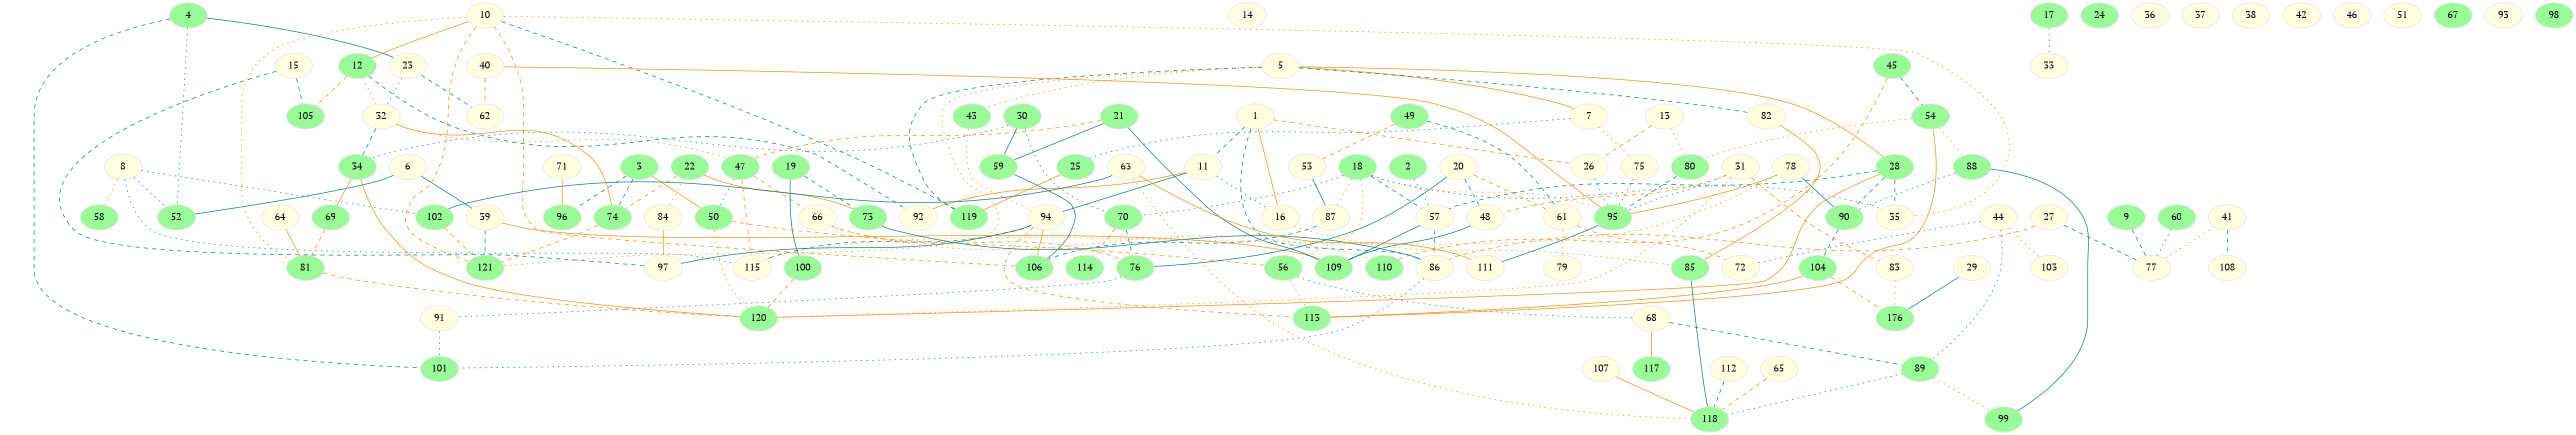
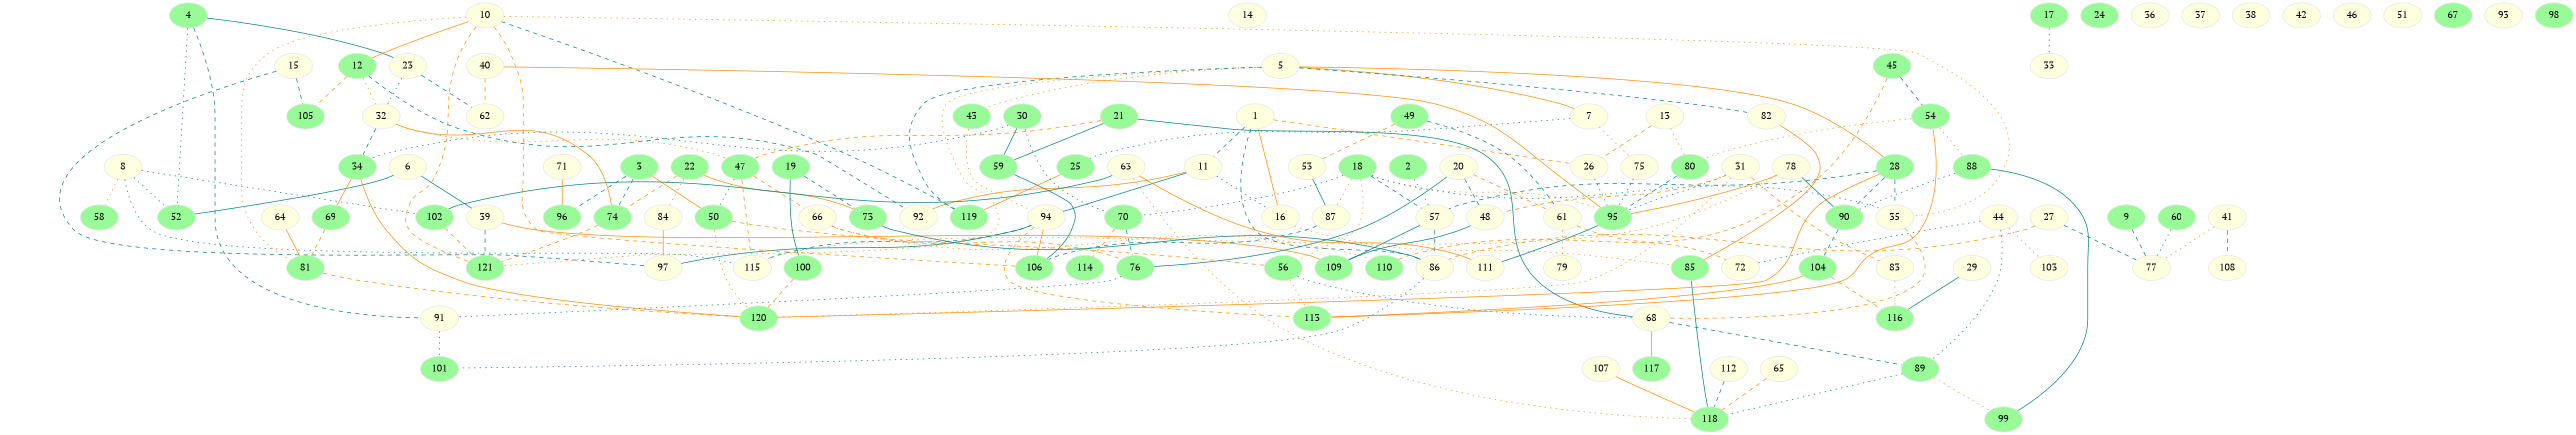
  graph {
    fontname="PT Serif"
    node [color=gray90 fillcolor=lightyellow fontname="PT Serif" style=filled]
    edge [color=darkorange fontname="PT Serif" style=dashed]
    1
    11
    16
    26
    86
    92
    94
    85 [fillcolor=palegreen]
    95 [fillcolor=palegreen]
    101 [fillcolor=palegreen]
    2 [fillcolor=palegreen]
    57
    109 [fillcolor=palegreen]
    3 [fillcolor=palegreen]
    50 [fillcolor=palegreen]
    74 [fillcolor=palegreen]
    96 [fillcolor=palegreen]
    56 [fillcolor=palegreen]
    120 [fillcolor=palegreen]
    121 [fillcolor=palegreen]
    4 [fillcolor=palegreen]
    23
    52 [fillcolor=palegreen]
    91
    32
    62
    5
    7
    28 [fillcolor=palegreen]
    43 [fillcolor=palegreen]
    82
    119 [fillcolor=palegreen]
    25 [fillcolor=palegreen]
    75
    35
    90 [fillcolor=palegreen]
    6
    39
    8
    58 [fillcolor=palegreen]
    102 [fillcolor=palegreen]
    115
    9 [fillcolor=palegreen]
    77
    10
    12 [fillcolor=palegreen]
    81 [fillcolor=palegreen]
    106 [fillcolor=palegreen]
    105 [fillcolor=palegreen]
    68
    97
    113 [fillcolor=palegreen]
    47 [fillcolor=palegreen]
    34 [fillcolor=palegreen]
    13
    80 [fillcolor=palegreen]
    14
    15
    118 [fillcolor=palegreen]
    17 [fillcolor=palegreen]
    33
    18 [fillcolor=palegreen]
    70 [fillcolor=palegreen]
    87
    76 [fillcolor=palegreen]
    114 [fillcolor=palegreen]
    111
    19 [fillcolor=palegreen]
    73 [fillcolor=palegreen]
    100 [fillcolor=palegreen]
    20
    48
    61
    72
    79
    21 [fillcolor=palegreen]
    59 [fillcolor=palegreen]
    66
    22 [fillcolor=palegreen]
    84
    24 [fillcolor=palegreen]
    27
    104 [fillcolor=palegreen]
-   116 [fillcolor=palegreen label=176]
+   116 [fillcolor=palegreen]
    29
    30 [fillcolor=palegreen]
    69 [fillcolor=palegreen]
    31
    83
    89 [fillcolor=palegreen]
    117 [fillcolor=palegreen]
    36
    37
    38
    40
    41
    108
    42
    44
    103
    99 [fillcolor=palegreen]
    45 [fillcolor=palegreen]
    54 [fillcolor=palegreen]
    110 [fillcolor=palegreen]
    88 [fillcolor=palegreen]
    46
    49 [fillcolor=palegreen]
    53
    51
    60 [fillcolor=palegreen]
    63
    64
    65
    67 [fillcolor=palegreen]
    71
    78
    93
    98 [fillcolor=palegreen]
    107
    112
    1 -- 11 [color=teal]
    1 -- 16 [style=solid]
    1 -- 26
    1 -- 86 [color=teal]
    11 -- 16 [color=teal style=dotted]
    11 -- 92 [style=solid]
    11 -- 94 [color=teal style=solid]
    16 -- 85 [style=dotted]
    26 -- 95 [color=teal style=dotted]
    86 -- 101 [color=teal style=dotted]
    94 -- 115 [color=teal]
    94 -- 106 [style=solid]
    94 -- 97 [color=teal style=solid]
    94 -- 113
    85 -- 118 [color=teal style=solid]
    95 -- 111 [color=teal style=solid]
    2 -- 57 [color=teal style=dotted]
    57 -- 86 [color=teal]
    57 -- 109 [color=teal style=solid]
    3 -- 50 [style=solid]
    3 -- 74 [color=teal]
    3 -- 96 [color=teal]
    50 -- 56
    50 -- 120 [style=dotted]
    74 -- 121
    56 -- 68 [color=teal style=dotted]
    56 -- 113 [style=dotted]
    4 -- 23 [color=teal style=solid]
    4 -- 52 [color=teal style=dotted]
-   4 -- 101 [color=teal]
+   4 -- 91 [color=teal]
    23 -- 32 [color=teal style=dotted]
    23 -- 62 [color=teal]
    91 -- 101 [color=teal style=dotted]
    32 -- 74 [style=solid]
    32 -- 47 [style=dotted]
    32 -- 34 [color=teal]
    5 -- 121 [style=dotted]
    5 -- 7 [style=solid]
    5 -- 28 [style=solid]
    5 -- 43 [style=dotted]
    5 -- 82 [color=teal]
    5 -- 119 [color=teal]
    7 -- 25 [color=teal style=dotted]
    7 -- 75 [style=dotted]
    28 -- 57 [color=teal]
    28 -- 120 [style=solid]
    28 -- 35 [color=teal]
    28 -- 90 [color=teal]
    43 -- 94 [style=dotted]
    82 -- 85 [style=solid]
    25 -- 119 [style=solid]
    75 -- 95 [color=teal style=dotted]
+   35 -- 68
    90 -- 104 [color=teal]
    6 -- 52 [color=teal style=solid]
    6 -- 39 [color=teal style=solid]
    39 -- 109 [style=solid]
    39 -- 121 [color=teal]
    8 -- 52 [color=teal style=dotted]
    8 -- 58 [style=dotted]
    8 -- 102 [color=teal style=dotted]
    8 -- 115 [color=teal style=dotted]
    102 -- 121
    9 -- 77 [color=teal]
    10 -- 121
    10 -- 119 [color=teal]
    10 -- 35 [style=dotted]
    10 -- 12 [style=solid]
    10 -- 81 [style=dotted]
    10 -- 106
    12 -- 92 [color=teal]
    12 -- 32 [style=dotted]
    12 -- 105
    81 -- 120
    68 -- 89 [color=teal]
    68 -- 117 [style=solid]
    47 -- 50 [color=teal style=dotted]
    47 -- 115
    47 -- 66
    34 -- 120 [style=solid]
    34 -- 69 [style=solid]
    13 -- 26
    13 -- 80 [style=dotted]
    80 -- 95 [color=teal]
    15 -- 105 [color=teal]
    15 -- 97 [color=teal]
    17 -- 33 [color=teal style=dotted]
    18 -- 95 [style=dotted]
    18 -- 57 [color=teal]
    18 -- 56 [style=dotted]
    18 -- 35 [color=teal style=dotted]
    18 -- 70 [color=teal style=dotted]
    18 -- 87 [style=dotted]
    70 -- 76 [color=teal]
    70 -- 114
    87 -- 106 [color=teal]
    76 -- 91 [color=teal style=dotted]
    19 -- 73 [color=teal]
    19 -- 100 [color=teal style=solid]
    73 -- 86 [color=teal style=solid]
    100 -- 120
    20 -- 76 [color=teal style=solid]
    20 -- 48 [color=teal]
    20 -- 61
    48 -- 109 [color=teal style=solid]
    61 -- 72
    61 -- 79 [style=dotted]
-   21 -- 109 [color=teal style=solid]
+   21 -- 68 [color=teal style=solid]
    21 -- 47
    21 -- 59 [color=teal style=solid]
    59 -- 106 [color=teal style=solid]
    66 -- 76
    66 -- 110 [style=dotted]
    22 -- 74
    22 -- 73 [style=solid]
    22 -- 84 [style=dotted]
    84 -- 97 [style=solid]
    27 -- 86
    27 -- 77 [color=teal]
    104 -- 113 [style=solid]
    104 -- 116
    29 -- 116 [color=teal style=solid]
    30 -- 34 [color=teal style=dotted]
    30 -- 70 [color=teal style=dotted]
    30 -- 59 [color=teal style=solid]
    69 -- 81
    31 -- 95 [color=teal style=dotted]
    31 -- 120 [style=dotted]
    31 -- 48
    31 -- 83
    83 -- 116 [style=dotted]
    89 -- 118 [color=teal style=dotted]
    89 -- 99 [style=dotted]
    40 -- 95 [style=solid]
    40 -- 62
    41 -- 77 [style=dotted]
    41 -- 108 [color=teal]
    44 -- 72 [color=teal style=dotted]
    44 -- 89 [color=teal style=dotted]
    44 -- 103 [style=dotted]
    45 -- 54 [color=teal]
    45 -- 110
    54 -- 113 [style=solid]
    54 -- 80 [style=dotted]
    54 -- 88 [style=dotted]
    88 -- 90 [color=teal style=dotted]
    88 -- 99 [color=teal style=solid]
    49 -- 61 [color=teal]
    49 -- 53
    53 -- 87 [color=teal style=solid]
    60 -- 77 [color=teal style=dotted]
    63 -- 102 [color=teal style=solid]
    63 -- 118 [style=dotted]
    63 -- 111 [style=solid]
    64 -- 81 [style=solid]
    65 -- 118
    71 -- 96 [style=solid]
    78 -- 95 [style=solid]
    78 -- 90 [color=teal style=solid]
    78 -- 115 [style=dotted]
    107 -- 118 [style=solid]
    112 -- 118 [color=teal]
  }
